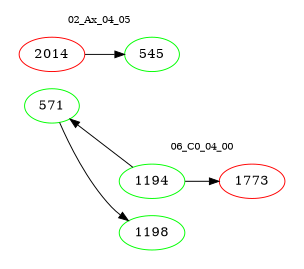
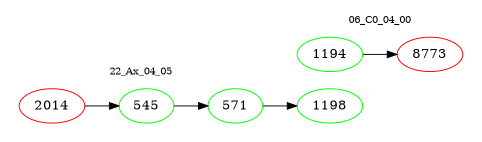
  digraph {
    rankdir=LR
    node [color=green]
    edge [color=black]
    n1 [label=545]
    n2 [color=red label=2014]
    n3 [label=571]
    n4 [label=1194]
    n5 [label=1198]
-   n6 [color=red label=1773]
+   n6 [color=red label=8773]
    subgraph cluster_1 {
      color=white
      fontsize=10
-     label="02_Ax_04_05"
+     label="22_Ax_04_05"
      n1
      n2
      n3
    }
    subgraph cluster_2 {
      color=white
      fontsize=10
      label="06_C0_04_00"
      n4
      n5
      n6
    }
-   n4 -> n3
+   n1 -> n3
    n2 -> n1
    n3 -> n5
    n4 -> n6
  }
